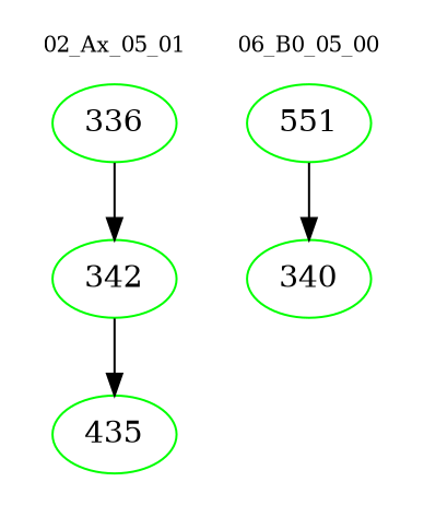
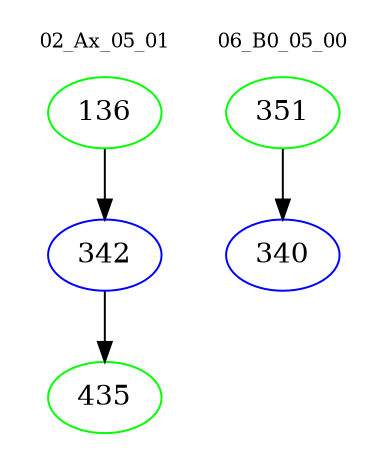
  digraph {
    node [color=green]
    edge [color=black]
-   n1 [label=336]
-   n2 [label=342]
+   n1 [label=136]
+   n2 [color=blue label=342]
    n3 [label=435]
-   n4 [label=551]
-   n5 [label=340]
+   n4 [label=351]
+   n5 [color=blue label=340]
    subgraph cluster_1 {
      color=white
      fontsize=10
      label="02_Ax_05_01"
      n1
      n2
      n3
    }
    subgraph cluster_2 {
      color=white
      fontsize=10
      label="06_B0_05_00"
      n4
      n5
    }
    n1 -> n2
    n2 -> n3
    n4 -> n5
  }
